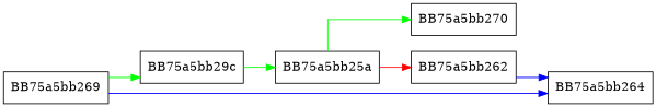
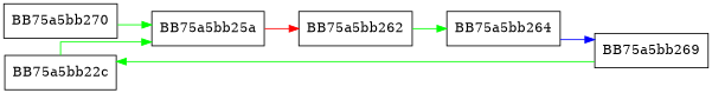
  digraph {
    rankdir=LR
    splines=ortho
    node [shape=box]
    edge [color=green]
-   BB75a5bb22c [label=BB75a5bb29c]
+   BB75a5bb22c
    BB75a5bb25a
    BB75a5bb269
    BB75a5bb264
    BB75a5bb270
    BB75a5bb262
    BB75a5bb22c -> BB75a5bb25a
-   BB75a5bb25a -> BB75a5bb270
+   BB75a5bb270 -> BB75a5bb25a
    BB75a5bb25a -> BB75a5bb262 [color=red]
    BB75a5bb269 -> BB75a5bb22c
-   BB75a5bb269 -> BB75a5bb264 [color=blue]
-   BB75a5bb262 -> BB75a5bb264 [color=blue]
+   BB75a5bb264 -> BB75a5bb269 [color=blue]
+   BB75a5bb262 -> BB75a5bb264
  }
